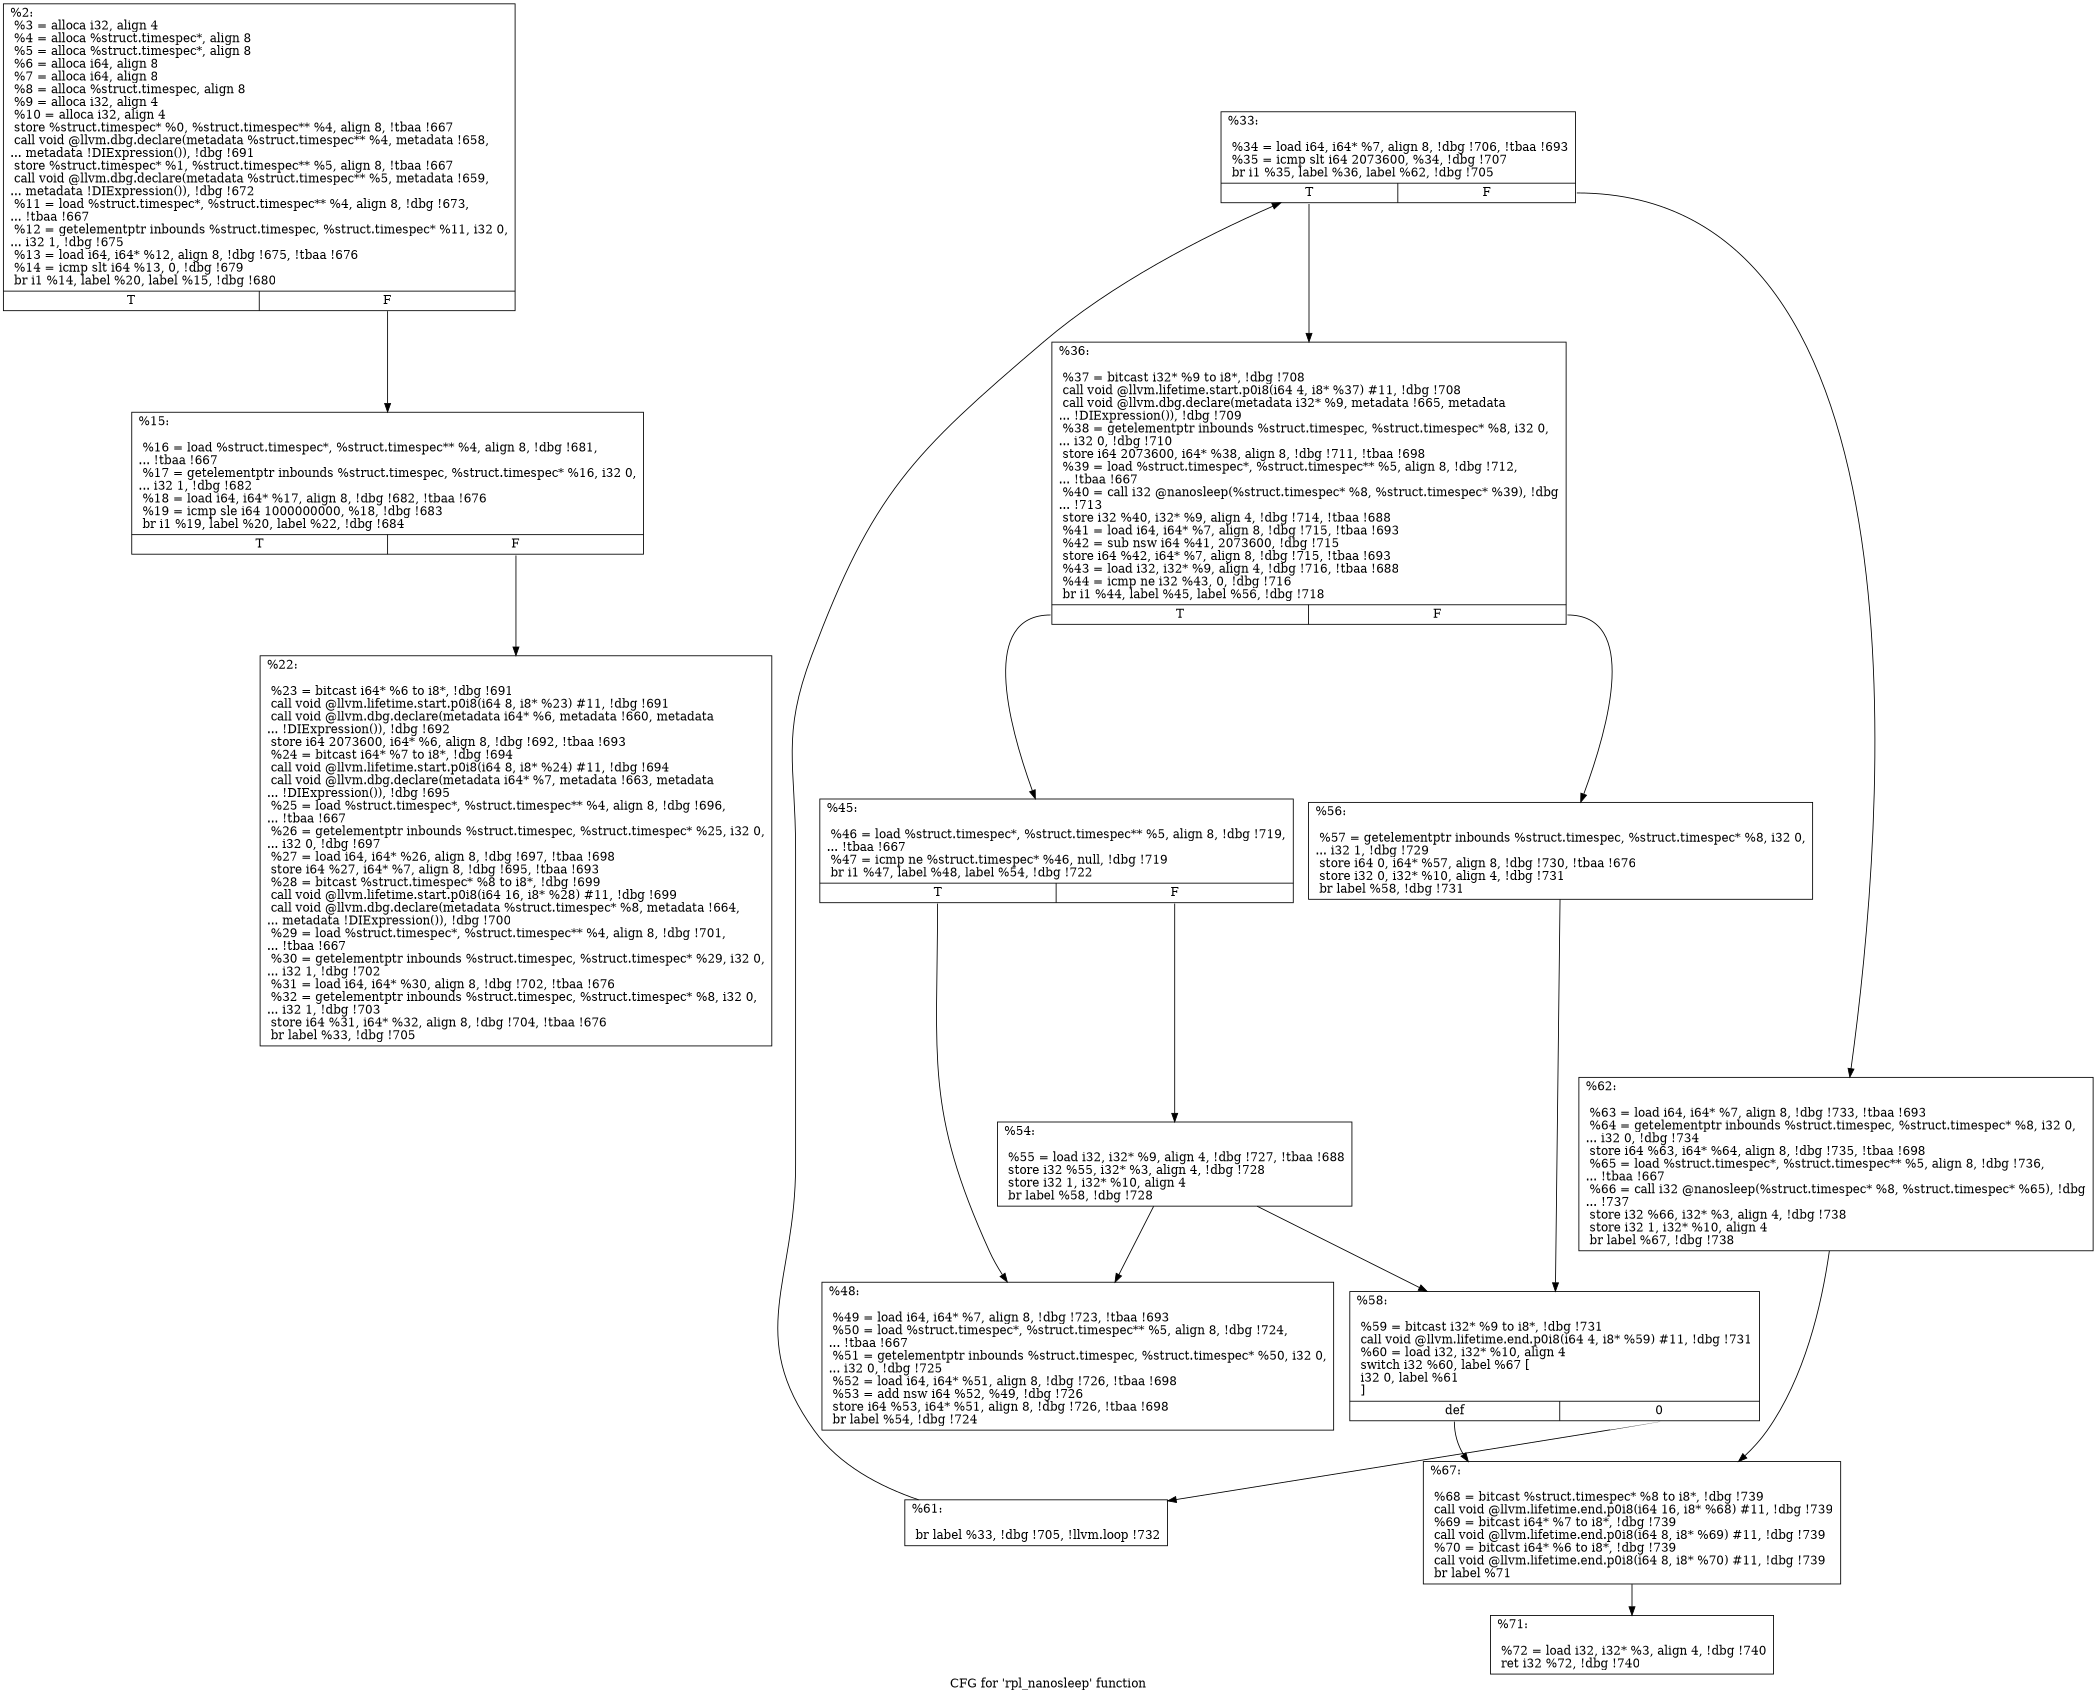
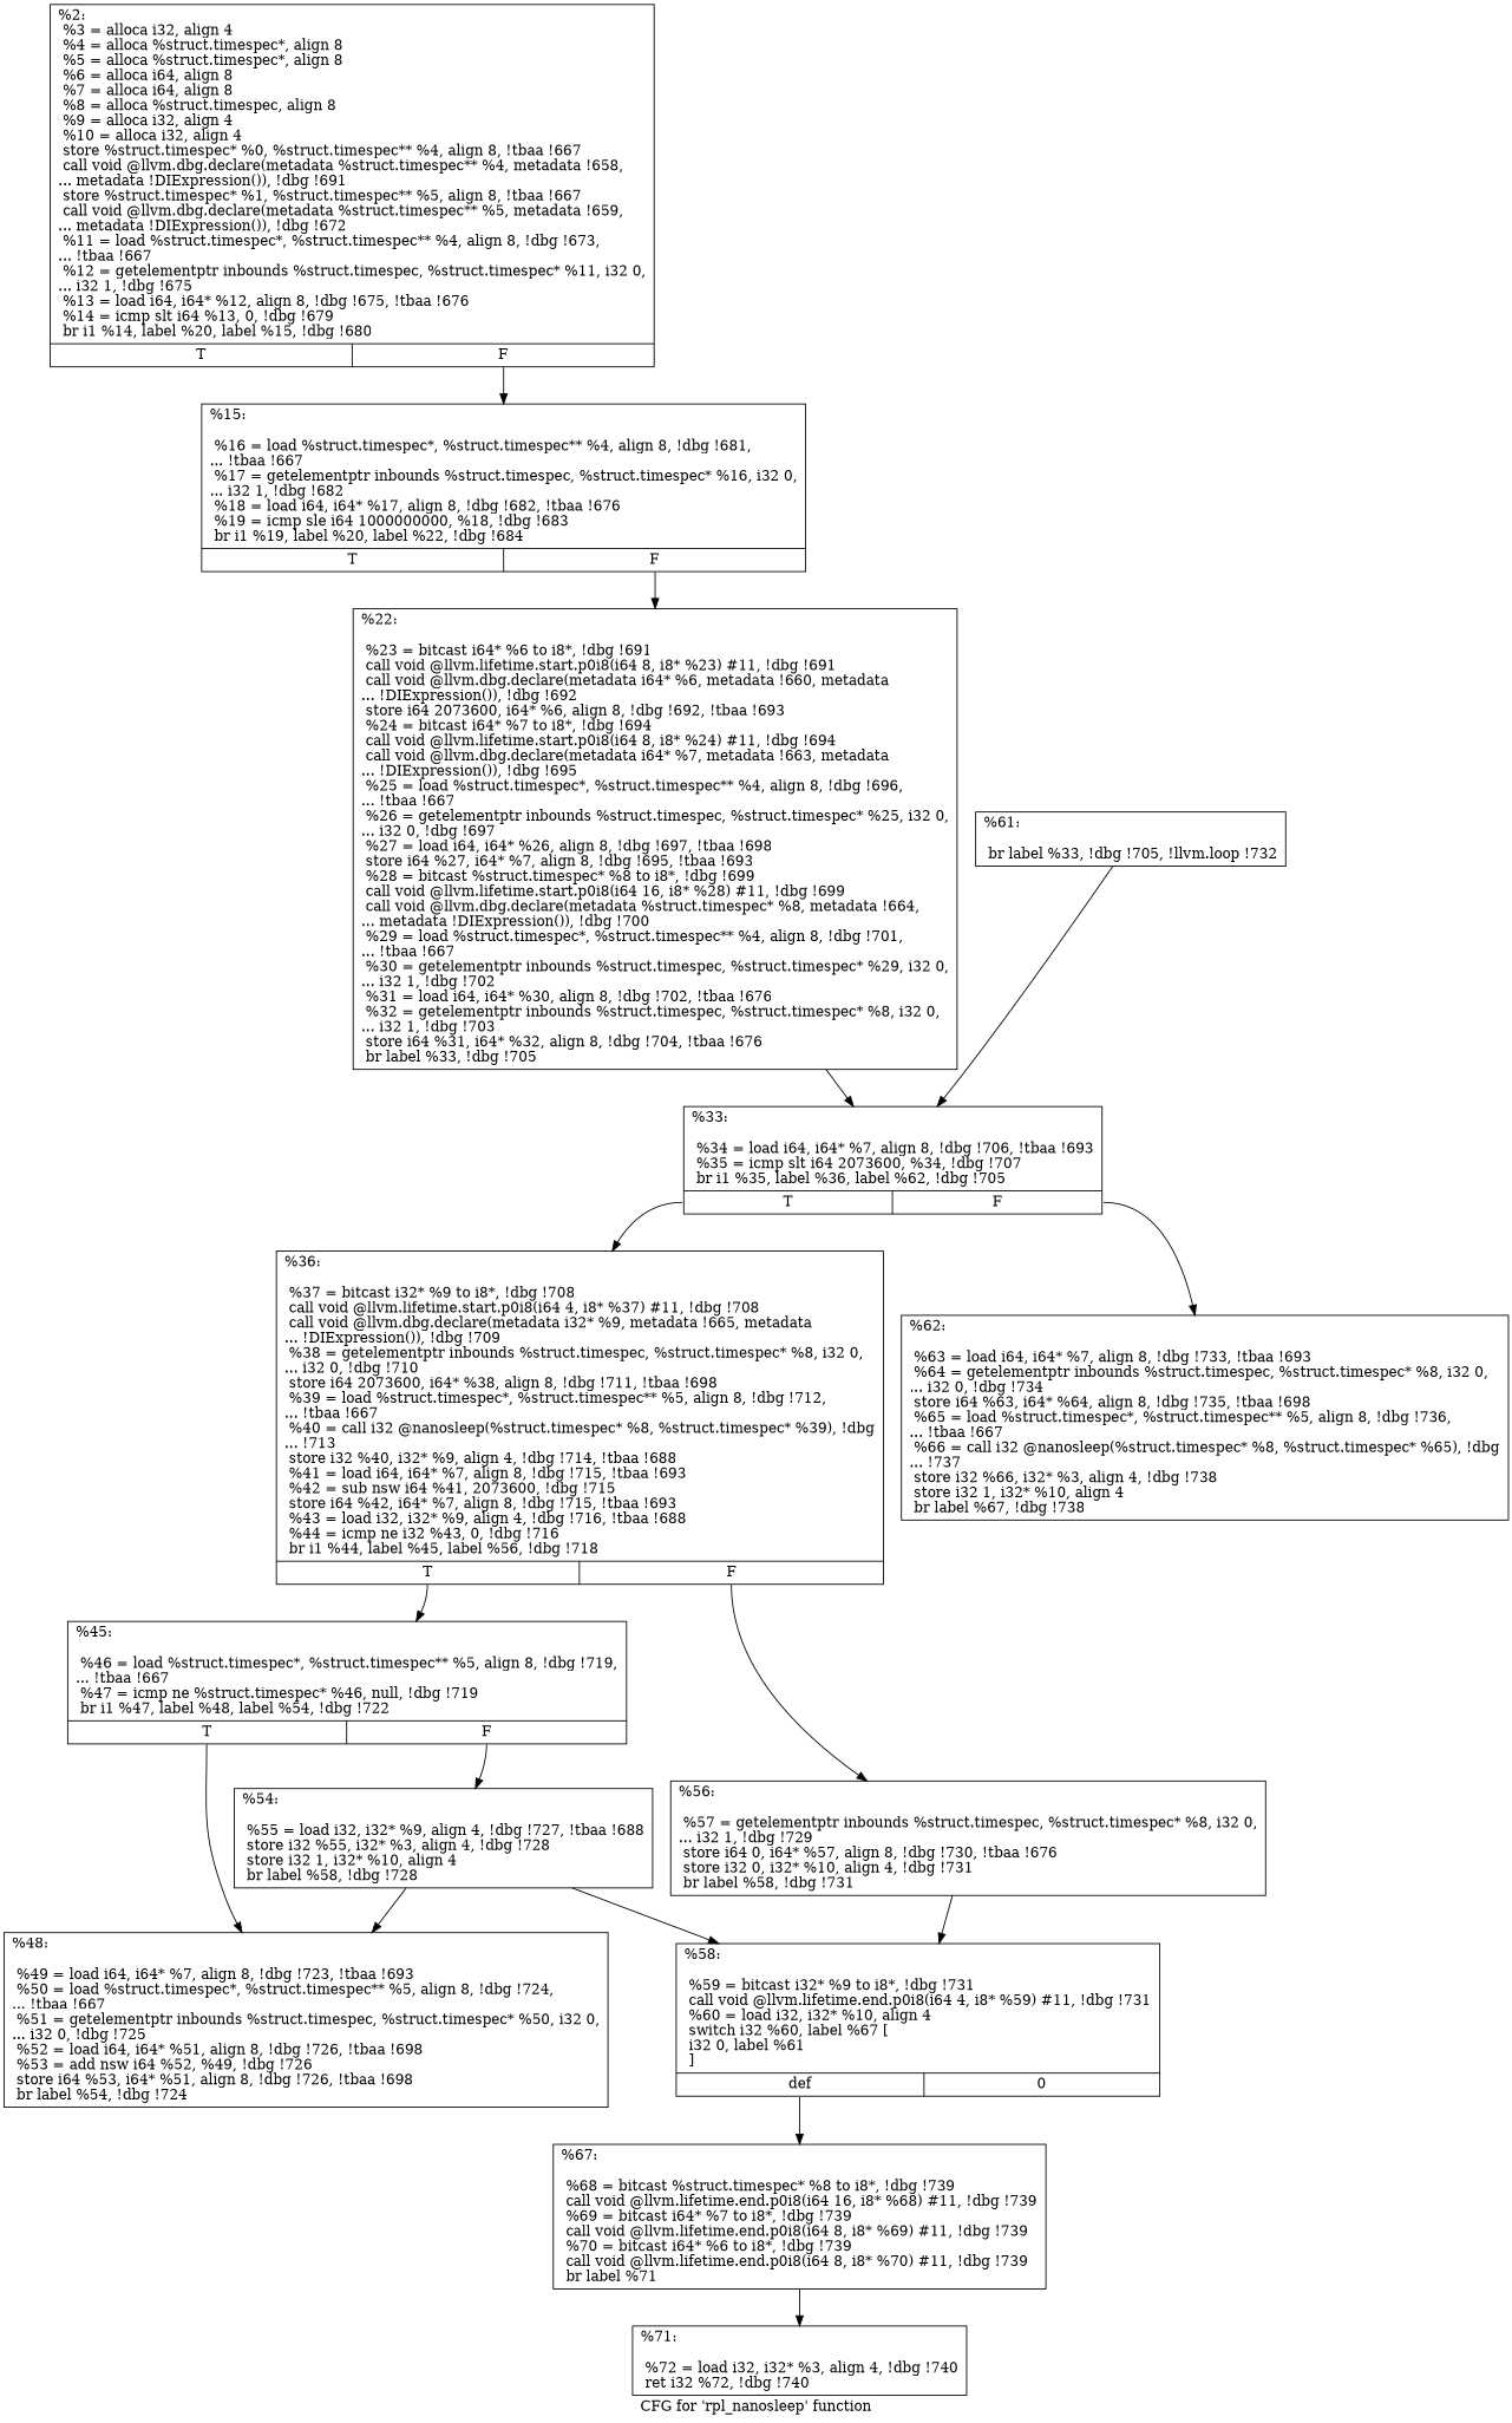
  digraph {
    label="CFG for 'rpl_nanosleep' function"
    node [shape=record]
    n1 [label="{%2:\l  %3 = alloca i32, align 4\l  %4 = alloca %struct.timespec*, align 8\l  %5 = alloca %struct.timespec*, align 8\l  %6 = alloca i64, align 8\l  %7 = alloca i64, align 8\l  %8 = alloca %struct.timespec, align 8\l  %9 = alloca i32, align 4\l  %10 = alloca i32, align 4\l  store %struct.timespec* %0, %struct.timespec** %4, align 8, !tbaa !667\l  call void @llvm.dbg.declare(metadata %struct.timespec** %4, metadata !658,\l... metadata !DIExpression()), !dbg !691\l  store %struct.timespec* %1, %struct.timespec** %5, align 8, !tbaa !667\l  call void @llvm.dbg.declare(metadata %struct.timespec** %5, metadata !659,\l... metadata !DIExpression()), !dbg !672\l  %11 = load %struct.timespec*, %struct.timespec** %4, align 8, !dbg !673,\l... !tbaa !667\l  %12 = getelementptr inbounds %struct.timespec, %struct.timespec* %11, i32 0,\l... i32 1, !dbg !675\l  %13 = load i64, i64* %12, align 8, !dbg !675, !tbaa !676\l  %14 = icmp slt i64 %13, 0, !dbg !679\l  br i1 %14, label %20, label %15, !dbg !680\l|{<s0>T|<s1>F}}"]
    n2 [label="{%15:\l\l  %16 = load %struct.timespec*, %struct.timespec** %4, align 8, !dbg !681,\l... !tbaa !667\l  %17 = getelementptr inbounds %struct.timespec, %struct.timespec* %16, i32 0,\l... i32 1, !dbg !682\l  %18 = load i64, i64* %17, align 8, !dbg !682, !tbaa !676\l  %19 = icmp sle i64 1000000000, %18, !dbg !683\l  br i1 %19, label %20, label %22, !dbg !684\l|{<s0>T|<s1>F}}"]
    n3 [label="{%22:\l\l  %23 = bitcast i64* %6 to i8*, !dbg !691\l  call void @llvm.lifetime.start.p0i8(i64 8, i8* %23) #11, !dbg !691\l  call void @llvm.dbg.declare(metadata i64* %6, metadata !660, metadata\l... !DIExpression()), !dbg !692\l  store i64 2073600, i64* %6, align 8, !dbg !692, !tbaa !693\l  %24 = bitcast i64* %7 to i8*, !dbg !694\l  call void @llvm.lifetime.start.p0i8(i64 8, i8* %24) #11, !dbg !694\l  call void @llvm.dbg.declare(metadata i64* %7, metadata !663, metadata\l... !DIExpression()), !dbg !695\l  %25 = load %struct.timespec*, %struct.timespec** %4, align 8, !dbg !696,\l... !tbaa !667\l  %26 = getelementptr inbounds %struct.timespec, %struct.timespec* %25, i32 0,\l... i32 0, !dbg !697\l  %27 = load i64, i64* %26, align 8, !dbg !697, !tbaa !698\l  store i64 %27, i64* %7, align 8, !dbg !695, !tbaa !693\l  %28 = bitcast %struct.timespec* %8 to i8*, !dbg !699\l  call void @llvm.lifetime.start.p0i8(i64 16, i8* %28) #11, !dbg !699\l  call void @llvm.dbg.declare(metadata %struct.timespec* %8, metadata !664,\l... metadata !DIExpression()), !dbg !700\l  %29 = load %struct.timespec*, %struct.timespec** %4, align 8, !dbg !701,\l... !tbaa !667\l  %30 = getelementptr inbounds %struct.timespec, %struct.timespec* %29, i32 0,\l... i32 1, !dbg !702\l  %31 = load i64, i64* %30, align 8, !dbg !702, !tbaa !676\l  %32 = getelementptr inbounds %struct.timespec, %struct.timespec* %8, i32 0,\l... i32 1, !dbg !703\l  store i64 %31, i64* %32, align 8, !dbg !704, !tbaa !676\l  br label %33, !dbg !705\l}"]
    n4 [label="{%71:\l\l  %72 = load i32, i32* %3, align 4, !dbg !740\l  ret i32 %72, !dbg !740\l}"]
    n5 [label="{%33:\l\l  %34 = load i64, i64* %7, align 8, !dbg !706, !tbaa !693\l  %35 = icmp slt i64 2073600, %34, !dbg !707\l  br i1 %35, label %36, label %62, !dbg !705\l|{<s0>T|<s1>F}}"]
    n6 [label="{%36:\l\l  %37 = bitcast i32* %9 to i8*, !dbg !708\l  call void @llvm.lifetime.start.p0i8(i64 4, i8* %37) #11, !dbg !708\l  call void @llvm.dbg.declare(metadata i32* %9, metadata !665, metadata\l... !DIExpression()), !dbg !709\l  %38 = getelementptr inbounds %struct.timespec, %struct.timespec* %8, i32 0,\l... i32 0, !dbg !710\l  store i64 2073600, i64* %38, align 8, !dbg !711, !tbaa !698\l  %39 = load %struct.timespec*, %struct.timespec** %5, align 8, !dbg !712,\l... !tbaa !667\l  %40 = call i32 @nanosleep(%struct.timespec* %8, %struct.timespec* %39), !dbg\l... !713\l  store i32 %40, i32* %9, align 4, !dbg !714, !tbaa !688\l  %41 = load i64, i64* %7, align 8, !dbg !715, !tbaa !693\l  %42 = sub nsw i64 %41, 2073600, !dbg !715\l  store i64 %42, i64* %7, align 8, !dbg !715, !tbaa !693\l  %43 = load i32, i32* %9, align 4, !dbg !716, !tbaa !688\l  %44 = icmp ne i32 %43, 0, !dbg !716\l  br i1 %44, label %45, label %56, !dbg !718\l|{<s0>T|<s1>F}}"]
    n7 [label="{%62:\l\l  %63 = load i64, i64* %7, align 8, !dbg !733, !tbaa !693\l  %64 = getelementptr inbounds %struct.timespec, %struct.timespec* %8, i32 0,\l... i32 0, !dbg !734\l  store i64 %63, i64* %64, align 8, !dbg !735, !tbaa !698\l  %65 = load %struct.timespec*, %struct.timespec** %5, align 8, !dbg !736,\l... !tbaa !667\l  %66 = call i32 @nanosleep(%struct.timespec* %8, %struct.timespec* %65), !dbg\l... !737\l  store i32 %66, i32* %3, align 4, !dbg !738\l  store i32 1, i32* %10, align 4\l  br label %67, !dbg !738\l}"]
    n8 [label="{%45:\l\l  %46 = load %struct.timespec*, %struct.timespec** %5, align 8, !dbg !719,\l... !tbaa !667\l  %47 = icmp ne %struct.timespec* %46, null, !dbg !719\l  br i1 %47, label %48, label %54, !dbg !722\l|{<s0>T|<s1>F}}"]
    n9 [label="{%56:\l\l  %57 = getelementptr inbounds %struct.timespec, %struct.timespec* %8, i32 0,\l... i32 1, !dbg !729\l  store i64 0, i64* %57, align 8, !dbg !730, !tbaa !676\l  store i32 0, i32* %10, align 4, !dbg !731\l  br label %58, !dbg !731\l}"]
    n10 [label="{%67:\l\l  %68 = bitcast %struct.timespec* %8 to i8*, !dbg !739\l  call void @llvm.lifetime.end.p0i8(i64 16, i8* %68) #11, !dbg !739\l  %69 = bitcast i64* %7 to i8*, !dbg !739\l  call void @llvm.lifetime.end.p0i8(i64 8, i8* %69) #11, !dbg !739\l  %70 = bitcast i64* %6 to i8*, !dbg !739\l  call void @llvm.lifetime.end.p0i8(i64 8, i8* %70) #11, !dbg !739\l  br label %71\l}"]
    n11 [label="{%48:\l\l  %49 = load i64, i64* %7, align 8, !dbg !723, !tbaa !693\l  %50 = load %struct.timespec*, %struct.timespec** %5, align 8, !dbg !724,\l... !tbaa !667\l  %51 = getelementptr inbounds %struct.timespec, %struct.timespec* %50, i32 0,\l... i32 0, !dbg !725\l  %52 = load i64, i64* %51, align 8, !dbg !726, !tbaa !698\l  %53 = add nsw i64 %52, %49, !dbg !726\l  store i64 %53, i64* %51, align 8, !dbg !726, !tbaa !698\l  br label %54, !dbg !724\l}"]
    n12 [label="{%54:\l\l  %55 = load i32, i32* %9, align 4, !dbg !727, !tbaa !688\l  store i32 %55, i32* %3, align 4, !dbg !728\l  store i32 1, i32* %10, align 4\l  br label %58, !dbg !728\l}"]
    n13 [label="{%58:\l\l  %59 = bitcast i32* %9 to i8*, !dbg !731\l  call void @llvm.lifetime.end.p0i8(i64 4, i8* %59) #11, !dbg !731\l  %60 = load i32, i32* %10, align 4\l  switch i32 %60, label %67 [\l    i32 0, label %61\l  ]\l|{<s0>def|<s1>0}}"]
    n14 [label="{%61:\l\l  br label %33, !dbg !705, !llvm.loop !732\l}"]
    n1 -> n2 [tailport=s1]
    n2 -> n3 [tailport=s1]
+   n3 -> n5
    n5 -> n6 [tailport=s0]
    n5 -> n7 [tailport=s1]
    n6 -> n8 [tailport=s0]
    n6 -> n9 [tailport=s1]
-   n7 -> n10
    n8 -> n11 [tailport=s0]
    n8 -> n12 [tailport=s1]
    n9 -> n13
    n10 -> n4
    n12 -> n11
    n12 -> n13
    n13 -> n10 [tailport=s0]
-   n13 -> n14 [tailport=s1]
    n14 -> n5
  }
